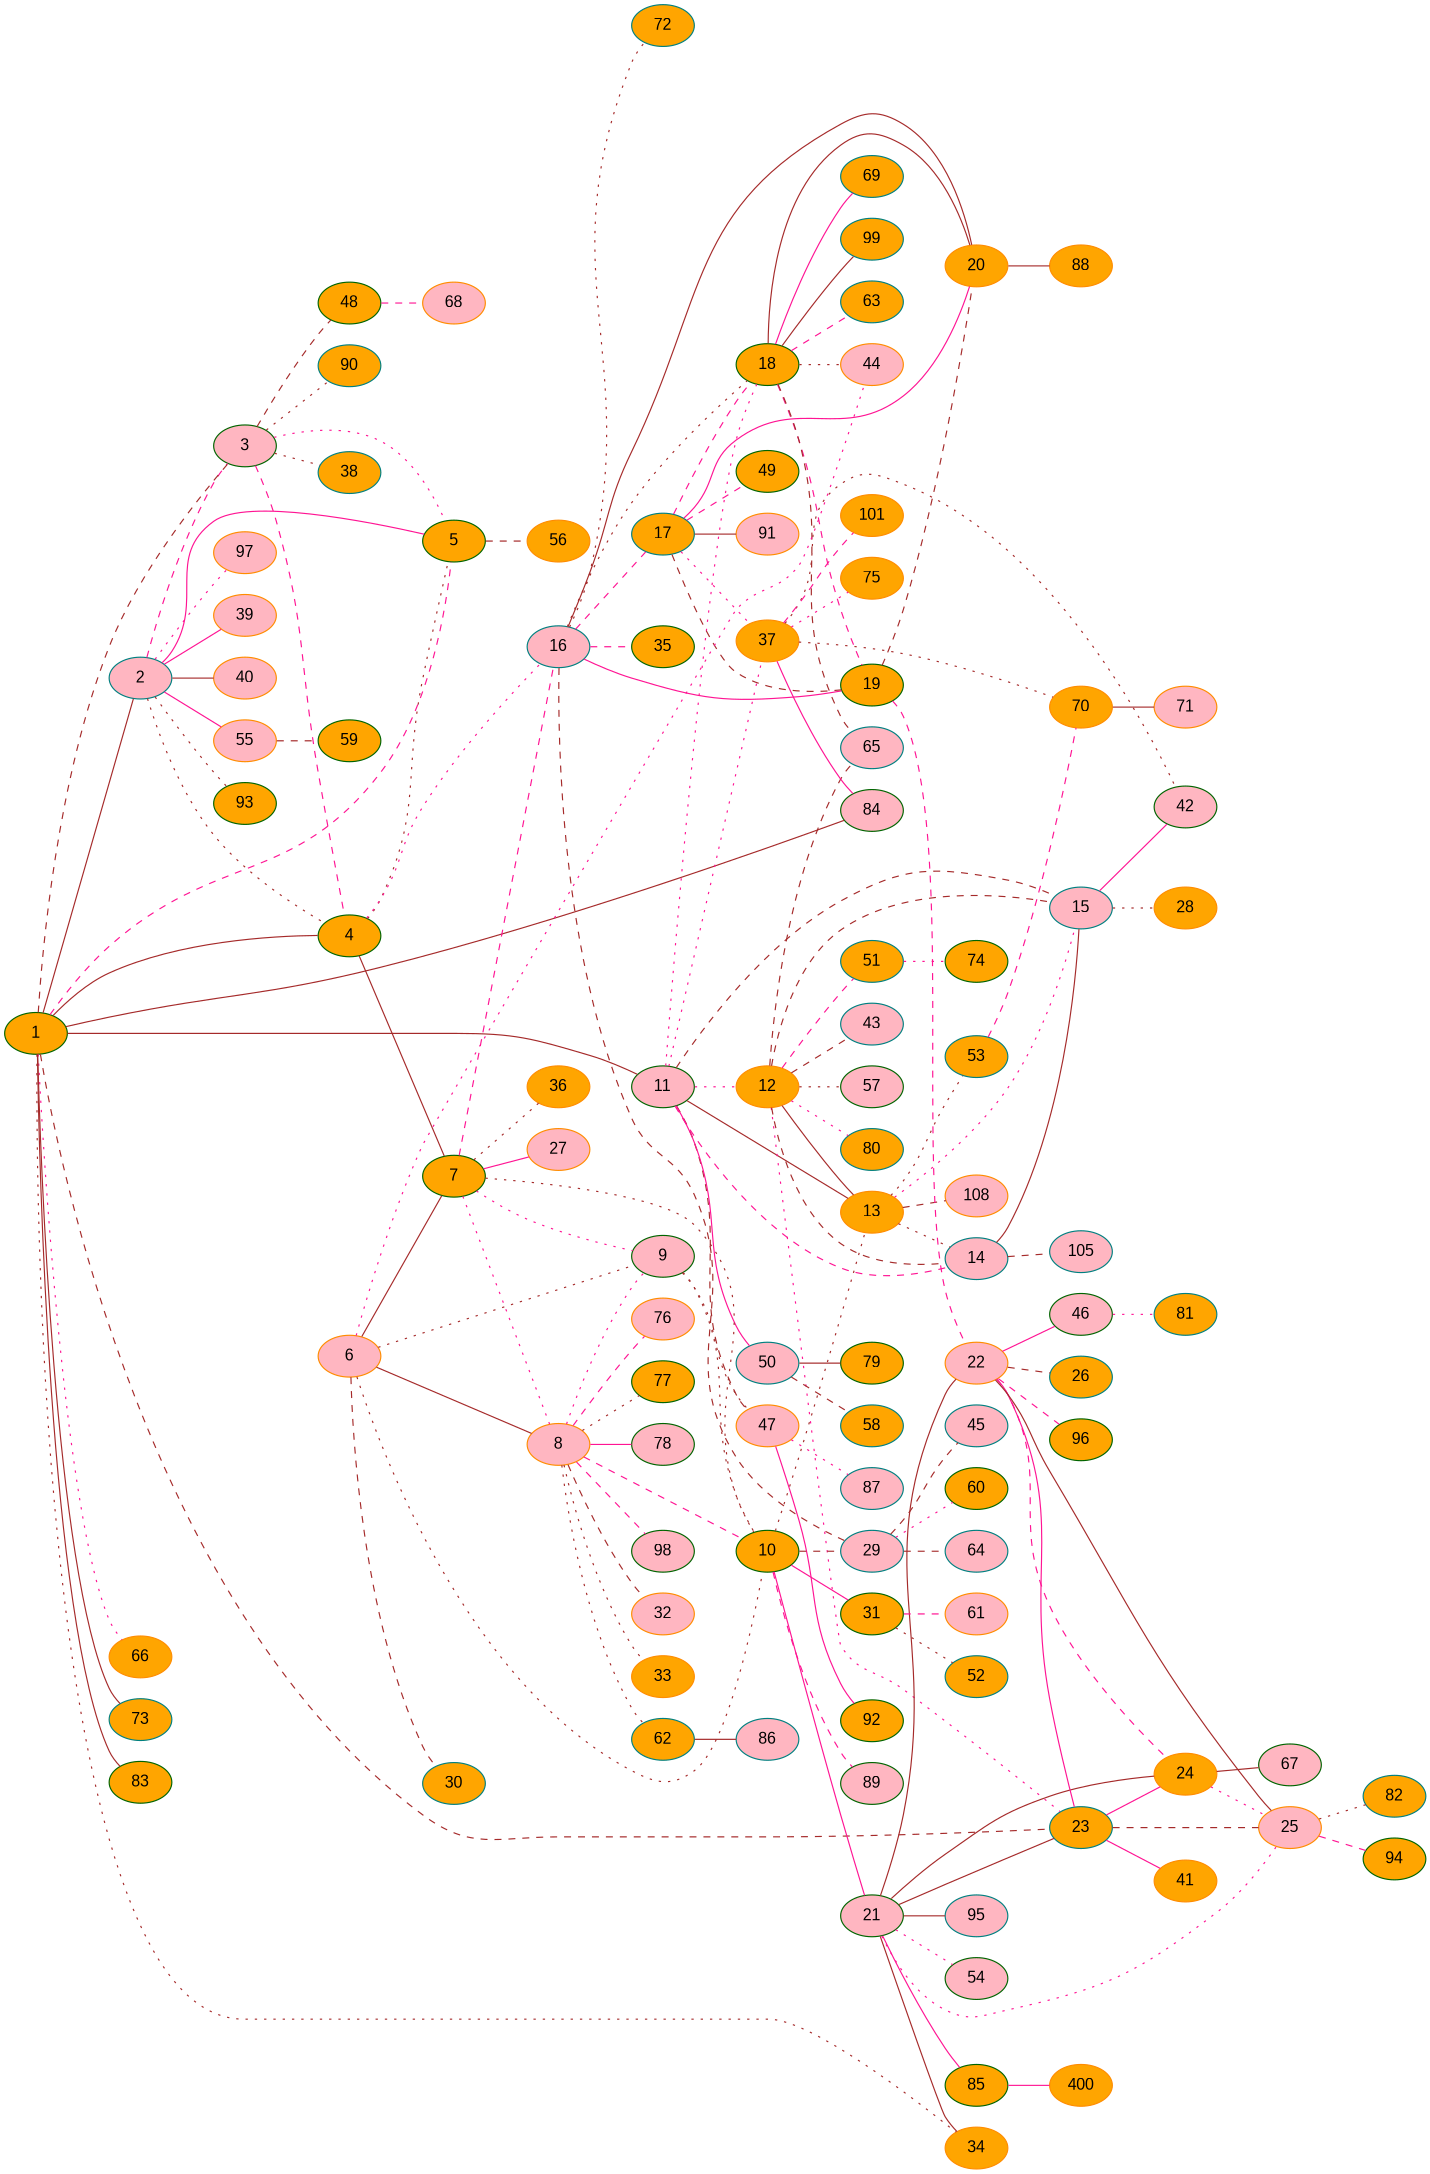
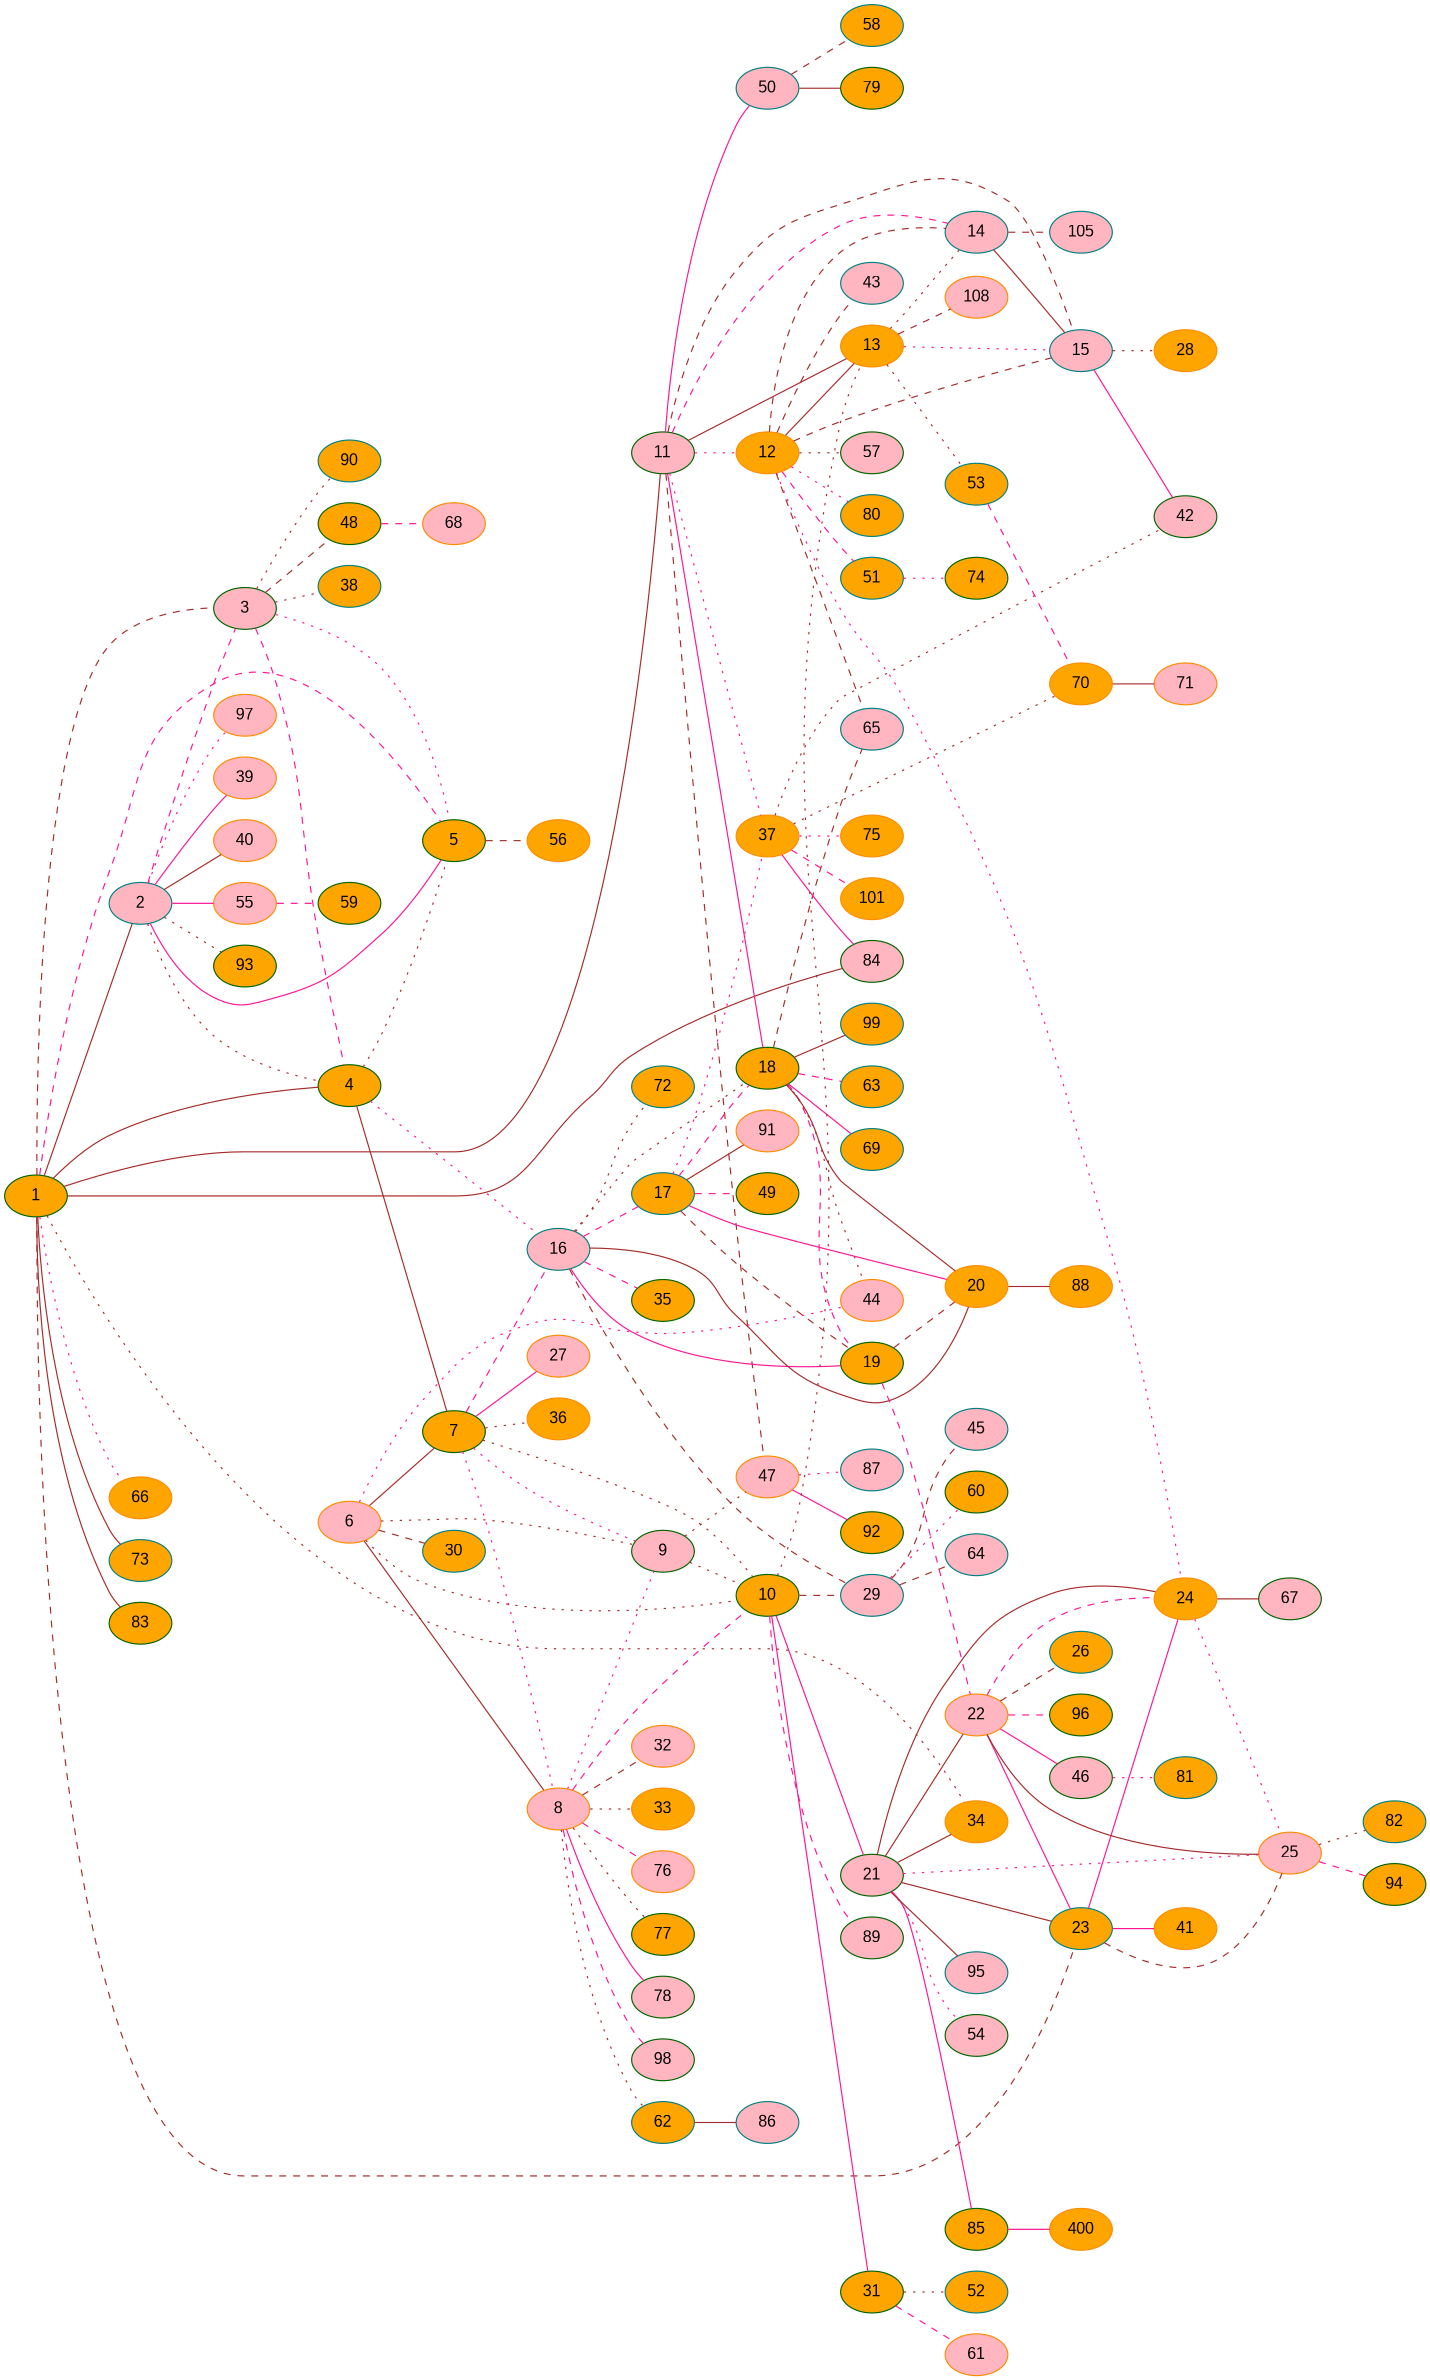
  graph {
    fontname="Liberation Sans"
    rankdir=LR
    node [color=darkgreen fillcolor=orange fontname="Liberation Sans" style=filled]
    edge [color=brown fontname="Liberation Sans" style=dashed]
    2 [color=teal fillcolor=lightpink]
    1
    3 [fillcolor=lightpink]
    4
    5
    11 [fillcolor=lightpink]
    23 [color=teal]
    34 [color=darkorange]
    66 [color=darkorange]
    73 [color=teal]
    83
    84 [fillcolor=lightpink]
    39 [color=darkorange fillcolor=lightpink]
    40 [color=darkorange fillcolor=lightpink]
    55 [color=darkorange fillcolor=lightpink]
    93
    97 [color=darkorange fillcolor=lightpink]
    38 [color=teal]
    48
    90 [color=teal]
    7
    16 [color=teal fillcolor=lightpink]
    56 [color=darkorange]
    47 [color=darkorange fillcolor=lightpink]
    13 [color=darkorange]
    12 [color=darkorange]
    14 [color=teal fillcolor=lightpink]
    15 [color=teal fillcolor=lightpink]
    18
    37 [color=darkorange]
    50 [color=teal fillcolor=lightpink]
    24 [color=darkorange]
    25 [color=darkorange fillcolor=lightpink]
    41 [color=darkorange]
    59
    68 [color=darkorange fillcolor=lightpink]
    8 [color=darkorange fillcolor=lightpink]
    9 [fillcolor=lightpink]
    10
    27 [color=darkorange fillcolor=lightpink]
    36 [color=darkorange]
    29 [color=teal fillcolor=lightpink]
    17 [color=teal]
    19
    20 [color=darkorange]
    35
    72 [color=teal]
    6 [color=darkorange fillcolor=lightpink]
    30 [color=teal]
    44 [color=darkorange fillcolor=lightpink]
    32 [color=darkorange fillcolor=lightpink]
    33 [color=darkorange]
    62 [color=teal]
    76 [color=darkorange fillcolor=lightpink]
    77
    78 [fillcolor=lightpink]
    98 [fillcolor=lightpink]
    21 [fillcolor=lightpink]
    31
    89 [fillcolor=lightpink]
    86 [color=teal fillcolor=lightpink]
    87 [color=teal fillcolor=lightpink]
    92
    53 [color=teal]
    n65 [color=darkorange fillcolor=lightpink label=108]
    22 [color=darkorange fillcolor=lightpink]
    54 [fillcolor=lightpink]
    85
    95 [color=teal fillcolor=lightpink]
    45 [color=teal fillcolor=lightpink]
    60
    64 [color=teal fillcolor=lightpink]
    52 [color=teal]
    61 [color=darkorange fillcolor=lightpink]
    43 [color=teal fillcolor=lightpink]
    51 [color=teal]
    57 [fillcolor=lightpink]
    65 [color=teal fillcolor=lightpink]
    80 [color=teal]
    n80 [color=teal fillcolor=lightpink label=105]
    28 [color=darkorange]
    42 [fillcolor=lightpink]
    63 [color=teal]
    69 [color=teal]
    99 [color=teal]
    70 [color=darkorange]
    75 [color=darkorange]
    101 [color=darkorange]
    58 [color=teal]
    79
    74
    49
    91 [color=darkorange fillcolor=lightpink]
    88 [color=darkorange]
    26 [color=teal]
    46 [fillcolor=lightpink]
    96
    67 [fillcolor=lightpink]
    82 [color=teal]
    94
    n101 [color=darkorange label=400]
    81 [color=teal]
    71 [color=darkorange fillcolor=lightpink]
    2 -- 3 [color=deeppink]
    2 -- 4 [style=dotted]
    2 -- 5 [color=deeppink style=solid]
    2 -- 39 [color=deeppink style=solid]
    2 -- 40 [style=solid]
    2 -- 55 [color=deeppink style=solid]
    2 -- 93 [style=dotted]
    2 -- 97 [color=deeppink style=dotted]
    1 -- 2 [style=solid]
    1 -- 3
    1 -- 4 [style=solid]
    1 -- 5 [color=deeppink]
    1 -- 11 [style=solid]
    1 -- 23
    1 -- 34 [style=dotted]
    1 -- 66 [color=deeppink style=dotted]
    1 -- 73 [style=solid]
    1 -- 83 [style=solid]
    1 -- 84 [style=solid]
    3 -- 4 [color=deeppink]
    3 -- 5 [color=deeppink style=dotted]
    3 -- 38 [style=dotted]
    3 -- 48
    3 -- 90 [style=dotted]
    4 -- 5 [style=dotted]
    4 -- 7 [style=solid]
    4 -- 16 [color=deeppink style=dotted]
    5 -- 56
    11 -- 47
    11 -- 13 [style=solid]
    11 -- 12 [color=deeppink style=dotted]
    11 -- 14 [color=deeppink]
    11 -- 15
-   11 -- 18 [color=deeppink style=dotted]
+   11 -- 18 [color=deeppink style=solid]
    11 -- 37 [color=deeppink style=dotted]
    11 -- 50 [color=deeppink style=solid]
    23 -- 24 [color=deeppink style=solid]
    23 -- 25
    23 -- 41 [color=deeppink style=solid]
-   55 -- 59
+   55 -- 59 [color=deeppink]
    48 -- 68 [color=deeppink]
    7 -- 16 [color=deeppink]
    7 -- 8 [color=deeppink style=dotted]
    7 -- 9 [color=deeppink style=dotted]
    7 -- 10 [style=dotted]
    7 -- 27 [color=deeppink style=solid]
    7 -- 36 [style=dotted]
    16 -- 18 [style=dotted]
    16 -- 29
    16 -- 17 [color=deeppink]
    16 -- 19 [color=deeppink style=solid]
    16 -- 20 [style=solid]
    16 -- 35 [color=deeppink]
    16 -- 72 [style=dotted]
    47 -- 87 [color=deeppink style=dotted]
    47 -- 92 [color=deeppink style=solid]
    13 -- 14 [style=dotted]
    13 -- 15 [color=deeppink style=dotted]
    13 -- 53 [style=dotted]
    13 -- n65
-   12 -- 23 [color=deeppink style=dotted]
+   12 -- 24 [color=deeppink style=dotted]
    12 -- 13 [style=solid]
    12 -- 14
    12 -- 15
    12 -- 43
    12 -- 51 [color=deeppink]
    12 -- 57 [style=dotted]
    12 -- 65
    12 -- 80 [color=deeppink style=dotted]
    14 -- 15 [style=solid]
    14 -- n80
    15 -- 28 [style=dotted]
    15 -- 42 [color=deeppink style=solid]
    18 -- 19 [color=deeppink]
    18 -- 20 [style=solid]
    18 -- 44 [style=dotted]
    18 -- 65
    18 -- 63 [color=deeppink]
    18 -- 69 [color=deeppink style=solid]
    18 -- 99 [style=solid]
    37 -- 84 [color=deeppink style=solid]
    37 -- 42 [style=dotted]
    37 -- 70 [style=dotted]
    37 -- 75 [color=deeppink style=dotted]
    37 -- 101 [color=deeppink]
    50 -- 58
    50 -- 79 [style=solid]
    24 -- 25 [color=deeppink style=dotted]
    24 -- 67 [style=solid]
    25 -- 82 [style=dotted]
    25 -- 94 [color=deeppink]
    8 -- 9 [color=deeppink style=dotted]
    8 -- 10 [color=deeppink]
    8 -- 32
    8 -- 33 [style=dotted]
    8 -- 62 [style=dotted]
    8 -- 76 [color=deeppink]
    8 -- 77 [style=dotted]
    8 -- 78 [color=deeppink style=solid]
    8 -- 98 [color=deeppink]
    9 -- 47 [style=dotted]
    9 -- 10 [style=dotted]
    10 -- 13 [style=dotted]
    10 -- 29
    10 -- 21 [color=deeppink style=solid]
    10 -- 31 [color=deeppink style=solid]
    10 -- 89 [color=deeppink]
    29 -- 45
    29 -- 60 [color=deeppink style=dotted]
    29 -- 64
    17 -- 18 [color=deeppink]
    17 -- 37 [color=deeppink style=dotted]
    17 -- 19
    17 -- 20 [color=deeppink style=solid]
    17 -- 49 [color=deeppink]
    17 -- 91 [style=solid]
    19 -- 20
    19 -- 22 [color=deeppink]
    20 -- 88 [style=solid]
    6 -- 7 [style=solid]
    6 -- 8 [style=solid]
    6 -- 9 [style=dotted]
    6 -- 10 [style=dotted]
    6 -- 30
    6 -- 44 [color=deeppink style=dotted]
    62 -- 86 [style=solid]
    21 -- 23 [style=solid]
    21 -- 34 [style=solid]
    21 -- 24 [style=solid]
    21 -- 25 [color=deeppink style=dotted]
    21 -- 22 [style=solid]
    21 -- 54 [color=deeppink style=dotted]
    21 -- 85 [color=deeppink style=solid]
    21 -- 95 [style=solid]
    31 -- 52 [style=dotted]
    31 -- 61 [color=deeppink]
    53 -- 70 [color=deeppink]
    22 -- 23 [color=deeppink style=solid]
    22 -- 24 [color=deeppink]
    22 -- 25 [style=solid]
    22 -- 26
    22 -- 46 [color=deeppink style=solid]
    22 -- 96 [color=deeppink]
    85 -- n101 [color=deeppink style=solid]
    51 -- 74 [color=deeppink style=dotted]
    70 -- 71 [style=solid]
    46 -- 81 [color=deeppink style=dotted]
  }
